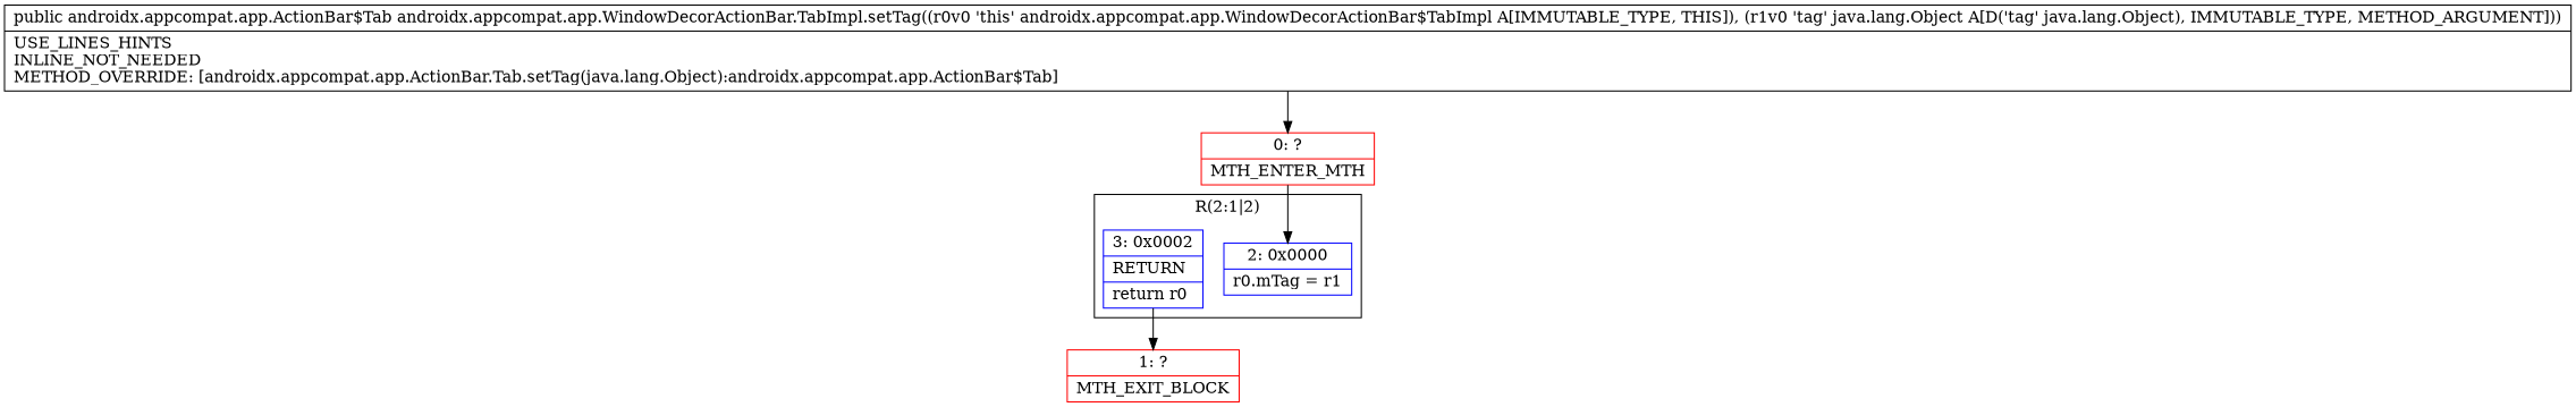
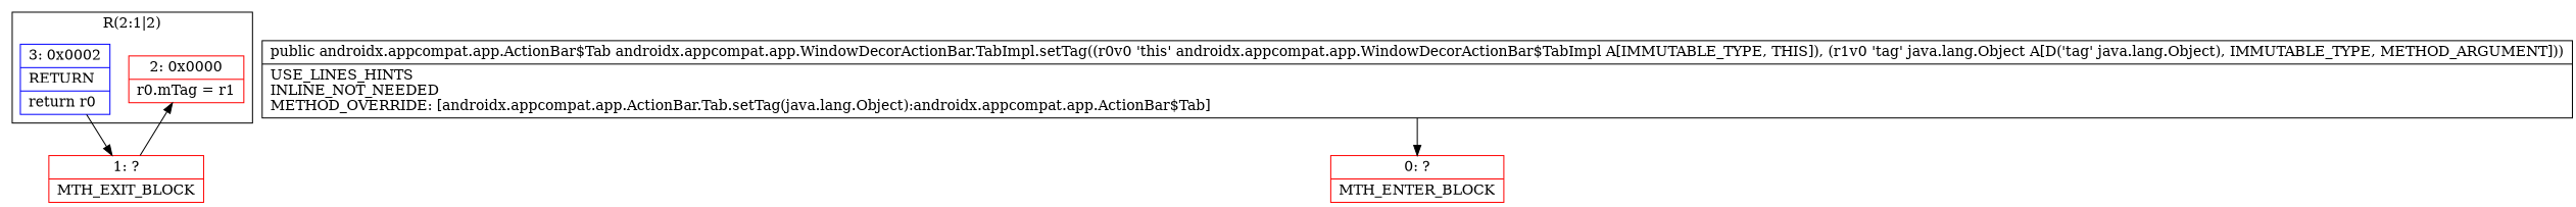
  digraph {
    node [color=blue shape=record]
-   n1 [label="{2\:\ 0x0000|r0.mTag = r1\l}"]
+   n1 [color=red label="{2\:\ 0x0000|r0.mTag = r1\l}"]
    n2 [label="{3\:\ 0x0002|RETURN\l|return r0\l}"]
    n3 [color=red label="{1\:\ ?|MTH_EXIT_BLOCK\l}"]
-   n4 [color=red label="{0\:\ ?|MTH_ENTER_MTH\l}"]
+   n4 [color=red label="{0\:\ ?|MTH_ENTER_BLOCK\l}"]
    n5 [label="{public androidx.appcompat.app.ActionBar$Tab androidx.appcompat.app.WindowDecorActionBar.TabImpl.setTag((r0v0 'this' androidx.appcompat.app.WindowDecorActionBar$TabImpl A[IMMUTABLE_TYPE, THIS]), (r1v0 'tag' java.lang.Object A[D('tag' java.lang.Object), IMMUTABLE_TYPE, METHOD_ARGUMENT]))  | USE_LINES_HINTS\lINLINE_NOT_NEEDED\lMETHOD_OVERRIDE: [androidx.appcompat.app.ActionBar.Tab.setTag(java.lang.Object):androidx.appcompat.app.ActionBar$Tab]\l}" color=""]
    subgraph cluster_1 {
      label="R(2:1|2)"
      n1
      n2
    }
    n2 -> n3
-   n4 -> n1
+   n3 -> n1
    n5 -> n4
  }
